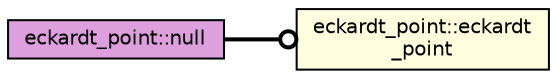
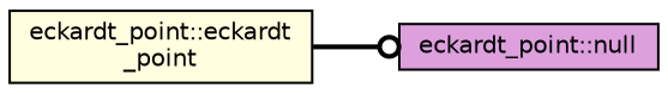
  digraph {
    rankdir=LR
    node [color=black fontname=Helvetica fontsize=10 shape=record style=filled]
    n1 [fillcolor=lightyellow fontcolor=black height=0.2 label="eckardt_point::eckardt\l_point" width=0.4]
    n2 [fillcolor=plum height=0.2 label="eckardt_point::null" width=0.4]
-   n2 -> n1 [color=black fontname=Helvetica fontsize=10 labelfontname=Helvetica labelfontsize=10 style=bold arrowhead=odot]
+   n1 -> n2 [color=black fontname=Helvetica fontsize=10 labelfontname=Helvetica labelfontsize=10 style=bold arrowhead=odot]
  }
